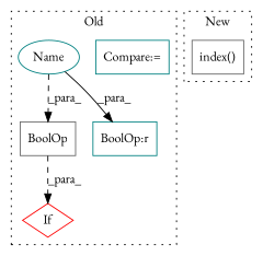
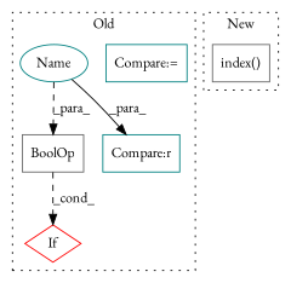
  digraph {
    fontname="EB Garamond"
    node [color=teal fontname="EB Garamond" l=3 s=1957 shape=box]
    edge [fontname="EB Garamond" style=dashed]
    n1 [a=72 color=gray40 l=23 label=BoolOp]
    n2 [a=96 color=red l=0 label=If shape=diamond]
-   n3 [a=40 l=11 label="BoolOp:r" s=1969]
+   n3 [a=40 l=11 label="Compare:r" s=1969]
    n4 [a=68 label="Compare:=" s=1928]
    n5 [a=87 label=Name s=1969 shape=ellipse]
    n6 [a=75 color=gray40 l="18,1" label="index()" s="1134,1158"]
    subgraph cluster_1 {
      label=Old
      style=dotted
      n1
      n2
      n3
      n4
      n5
    }
    subgraph cluster_2 {
      label=New
      style=dotted
      n6
    }
-   n1 -> n2 [label=_para_]
+   n1 -> n2 [label=_cond_]
    n5 -> n1 [label=_para_]
    n5 -> n3 [label=_para_ style=solid]
  }
